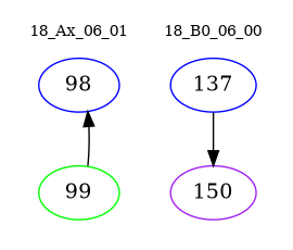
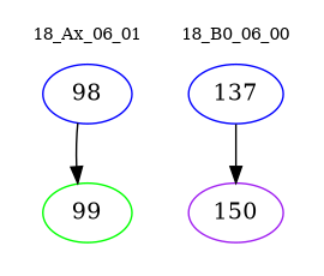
  digraph {
    node [color=blue]
    edge [color=black]
    n1 [label=98]
    n2 [color=green label=99]
    n3 [label=137]
    n4 [color=purple label=150]
    subgraph cluster_1 {
      color=white
      fontsize=10
      label="18_Ax_06_01"
      n1
      n2
    }
    subgraph cluster_2 {
      color=white
      fontsize=10
      label="18_B0_06_00"
      n3
      n4
    }
-   n2 -> n1
+   n1 -> n2
    n3 -> n4
  }
